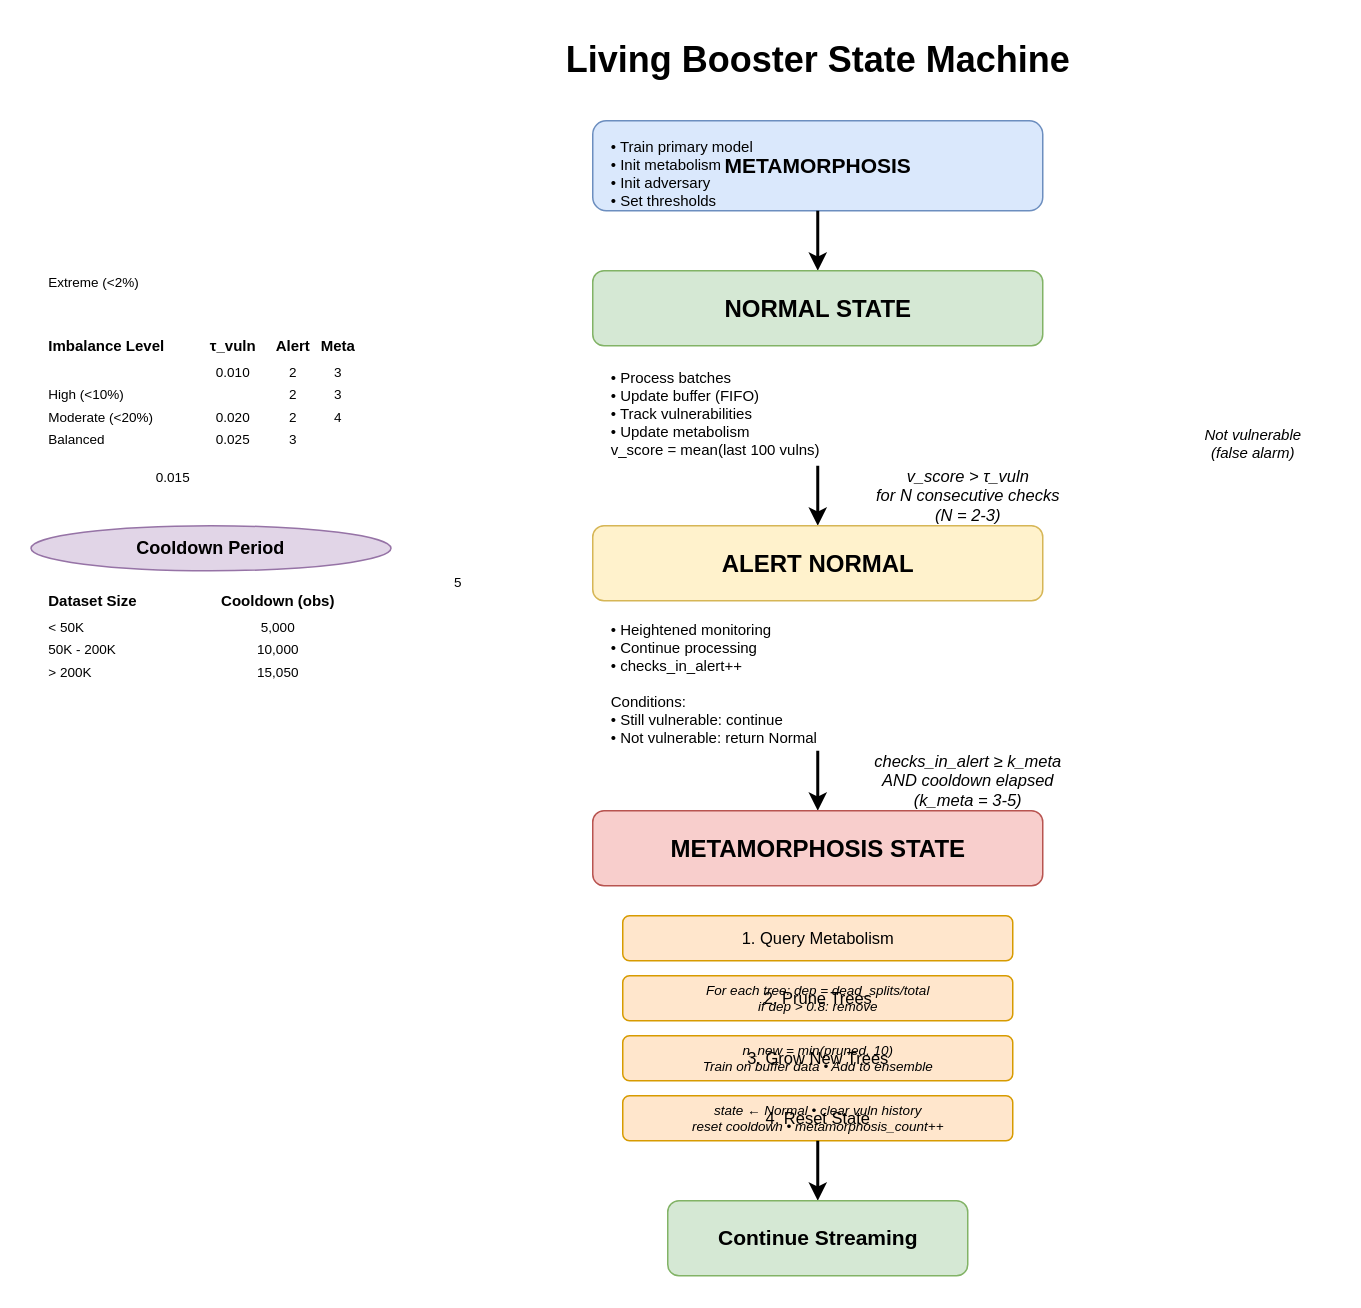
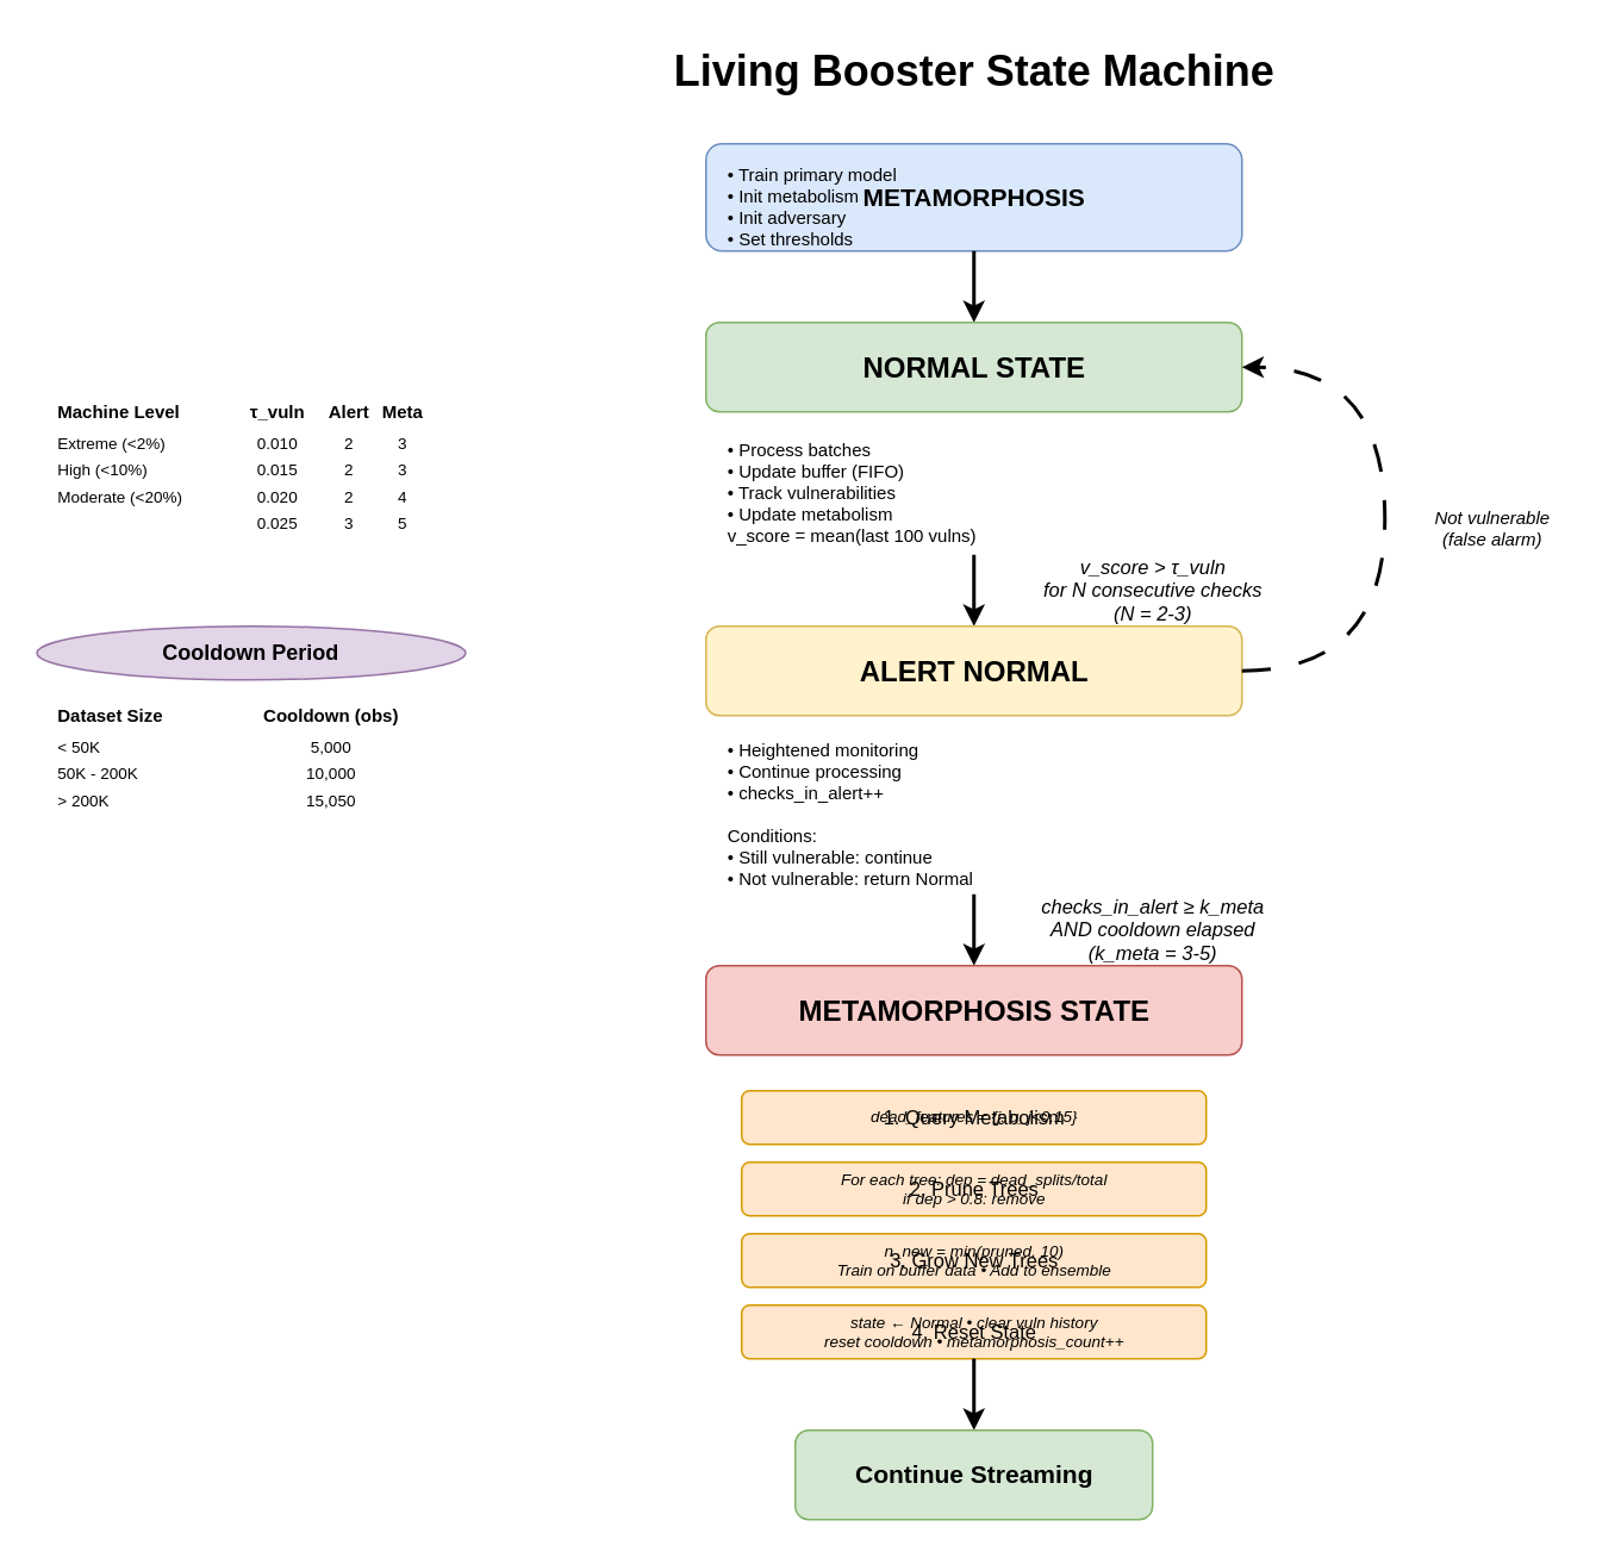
  <mxCell id="0" />
  <mxCell id="1" parent="0" />
  <mxCell id="2" value="Living Booster State Machine" style="text;html=1;strokeColor=none;fillColor=none;align=center;verticalAlign=middle;whiteSpace=wrap;rounded=0;fontSize=24;fontStyle=1" vertex="1" parent="1"><mxGeometry x="344.5" y="20" width="400" height="40" as="geometry" /></mxCell>
  <mxCell id="3" value="METAMORPHOSIS" style="rounded=1;whiteSpace=wrap;html=1;fillColor=#dae8fc;strokeColor=#6c8ebf;fontSize=14;fontStyle=1" vertex="1" parent="1"><mxGeometry x="394.5" y="80" width="300" height="60" as="geometry" /></mxCell>
  <mxCell id="4" value="• Train primary model&lt;br&gt;• Init metabolism&lt;br&gt;• Init adversary&lt;br&gt;• Set thresholds" style="text;html=1;strokeColor=none;fillColor=none;align=left;verticalAlign=middle;whiteSpace=wrap;rounded=0;fontSize=10;" vertex="1" parent="1"><mxGeometry x="404.5" y="90" width="280" height="50" as="geometry" /></mxCell>
  <mxCell id="5" value="" style="endArrow=classic;html=1;fontSize=12;exitX=0.5;exitY=1;exitDx=0;exitDy=0;strokeWidth=2;" edge="1" parent="1" source="3"><mxGeometry width="50" height="50" relative="1" as="geometry"><mxPoint x="544.5" y="180" as="sourcePoint" /><mxPoint x="544.5" y="180" as="targetPoint" /></mxGeometry></mxCell>
  <mxCell id="6" value="NORMAL STATE" style="rounded=1;whiteSpace=wrap;html=1;fillColor=#d5e8d4;strokeColor=#82b366;fontSize=16;fontStyle=1" vertex="1" parent="1"><mxGeometry x="394.5" y="180" width="300" height="50" as="geometry" /></mxCell>
  <mxCell id="7" value="• Process batches&lt;br&gt;• Update buffer (FIFO)&lt;br&gt;• Track vulnerabilities&lt;br&gt;• Update metabolism&lt;br&gt;v_score = mean(last 100 vulns)" style="text;html=1;strokeColor=none;fillColor=none;align=left;verticalAlign=middle;whiteSpace=wrap;rounded=0;fontSize=10;" vertex="1" parent="1"><mxGeometry x="404.5" y="240" width="280" height="70" as="geometry" /></mxCell>
  <mxCell id="8" value="" style="endArrow=classic;html=1;fontSize=12;exitX=0.5;exitY=1;exitDx=0;exitDy=0;strokeWidth=2;" edge="1" parent="1"><mxGeometry width="50" height="50" relative="1" as="geometry"><mxPoint x="544.5" y="310" as="sourcePoint" /><mxPoint x="544.5" y="350" as="targetPoint" /></mxGeometry></mxCell>
  <mxCell id="9" value="v_score &gt; τ_vuln&lt;br&gt;for N consecutive checks&lt;br&gt;(N = 2-3)" style="text;html=1;strokeColor=none;fillColor=none;align=center;verticalAlign=middle;whiteSpace=wrap;rounded=0;fontSize=11;fontStyle=2" vertex="1" parent="1"><mxGeometry x="564.5" y="310" width="160" height="40" as="geometry" /></mxCell>
  <mxCell id="10" value="ALERT NORMAL" style="rounded=1;whiteSpace=wrap;html=1;fillColor=#fff2cc;strokeColor=#d6b656;fontSize=16;fontStyle=1" vertex="1" parent="1"><mxGeometry x="394.5" y="350" width="300" height="50" as="geometry" /></mxCell>
  <mxCell id="11" value="• Heightened monitoring&lt;br&gt;• Continue processing&lt;br&gt;• checks_in_alert++&lt;br&gt;&lt;br&gt;Conditions:&lt;br&gt;• Still vulnerable: continue&lt;br&gt;• Not vulnerable: return Normal" style="text;html=1;strokeColor=none;fillColor=none;align=left;verticalAlign=middle;whiteSpace=wrap;rounded=0;fontSize=10;" vertex="1" parent="1"><mxGeometry x="404.5" y="410" width="280" height="90" as="geometry" /></mxCell>
  <mxCell id="12" value="" style="endArrow=classic;html=1;fontSize=12;strokeWidth=2;" edge="1" parent="1"><mxGeometry width="50" height="50" relative="1" as="geometry"><mxPoint x="544.5" y="500" as="sourcePoint" /><mxPoint x="544.5" y="540" as="targetPoint" /></mxGeometry></mxCell>
  <mxCell id="13" value="checks_in_alert ≥ k_meta&lt;br&gt;AND cooldown elapsed&lt;br&gt;(k_meta = 3-5)" style="text;html=1;strokeColor=none;fillColor=none;align=center;verticalAlign=middle;whiteSpace=wrap;rounded=0;fontSize=11;fontStyle=2" vertex="1" parent="1"><mxGeometry x="564.5" y="500" width="160" height="40" as="geometry" /></mxCell>
  <mxCell id="14" value="METAMORPHOSIS STATE" style="rounded=1;whiteSpace=wrap;html=1;fillColor=#f8cecc;strokeColor=#b85450;fontSize=16;fontStyle=1" vertex="1" parent="1"><mxGeometry x="394.5" y="540" width="300" height="50" as="geometry" /></mxCell>
  <mxCell id="15" value="1. Query Metabolism" style="rounded=1;whiteSpace=wrap;html=1;fillColor=#ffe6cc;strokeColor=#d79b00;fontSize=11;" vertex="1" parent="1"><mxGeometry x="414.5" y="610" width="260" height="30" as="geometry" /></mxCell>
+ <mxCell id="16" value="dead_features = {j: u_j&lt;0.15}" style="text;html=1;strokeColor=none;fillColor=none;align=center;verticalAlign=middle;whiteSpace=wrap;rounded=0;fontSize=9;fontStyle=2" vertex="1" parent="1"><mxGeometry x="424.5" y="615" width="240" height="20" as="geometry" /></mxCell>
  <mxCell id="17" value="2. Prune Trees" style="rounded=1;whiteSpace=wrap;html=1;fillColor=#ffe6cc;strokeColor=#d79b00;fontSize=11;" vertex="1" parent="1"><mxGeometry x="414.5" y="650" width="260" height="30" as="geometry" /></mxCell>
  <mxCell id="18" value="For each tree: dep = dead_splits/total&lt;br&gt;if dep &gt; 0.8: remove" style="text;html=1;strokeColor=none;fillColor=none;align=center;verticalAlign=middle;whiteSpace=wrap;rounded=0;fontSize=9;fontStyle=2" vertex="1" parent="1"><mxGeometry x="424.5" y="655" width="240" height="20" as="geometry" /></mxCell>
  <mxCell id="19" value="3. Grow New Trees" style="rounded=1;whiteSpace=wrap;html=1;fillColor=#ffe6cc;strokeColor=#d79b00;fontSize=11;" vertex="1" parent="1"><mxGeometry x="414.5" y="690" width="260" height="30" as="geometry" /></mxCell>
  <mxCell id="20" value="n_new = min(pruned, 10)&lt;br&gt;Train on buffer data • Add to ensemble" style="text;html=1;strokeColor=none;fillColor=none;align=center;verticalAlign=middle;whiteSpace=wrap;rounded=0;fontSize=9;fontStyle=2" vertex="1" parent="1"><mxGeometry x="424.5" y="695" width="240" height="20" as="geometry" /></mxCell>
  <mxCell id="21" value="4. Reset State" style="rounded=1;whiteSpace=wrap;html=1;fillColor=#ffe6cc;strokeColor=#d79b00;fontSize=11;" vertex="1" parent="1"><mxGeometry x="414.5" y="730" width="260" height="30" as="geometry" /></mxCell>
  <mxCell id="22" value="state ← Normal • clear vuln history&lt;br&gt;reset cooldown • metamorphosis_count++" style="text;html=1;strokeColor=none;fillColor=none;align=center;verticalAlign=middle;whiteSpace=wrap;rounded=0;fontSize=9;fontStyle=2" vertex="1" parent="1"><mxGeometry x="424.5" y="735" width="240" height="20" as="geometry" /></mxCell>
  <mxCell id="23" value="" style="endArrow=classic;html=1;fontSize=12;strokeWidth=2;" edge="1" parent="1"><mxGeometry width="50" height="50" relative="1" as="geometry"><mxPoint x="544.5" y="760" as="sourcePoint" /><mxPoint x="544.5" y="800" as="targetPoint" /></mxGeometry></mxCell>
  <mxCell id="24" value="Continue Streaming" style="rounded=1;whiteSpace=wrap;html=1;fillColor=#d5e8d4;strokeColor=#82b366;fontSize=14;fontStyle=1" vertex="1" parent="1"><mxGeometry x="444.5" y="800" width="200" height="50" as="geometry" /></mxCell>
+ <mxCell id="25" value="" style="endArrow=classic;html=1;fontSize=12;strokeWidth=2;exitX=1;exitY=0.5;exitDx=0;exitDy=0;entryX=1;entryY=0.5;entryDx=0;entryDy=0;curved=1;dashed=1;dashPattern=8 8;" edge="1" parent="1" source="10" target="6"><mxGeometry width="50" height="50" relative="1" as="geometry"><mxPoint x="744.5" y="500" as="sourcePoint" /><mxPoint x="794.5" y="450" as="targetPoint" /><Array as="points"><mxPoint x="774.5" y="375" /><mxPoint x="774.5" y="205" /></Array></mxGeometry></mxCell>
  <mxCell id="26" value="Not vulnerable&lt;br&gt;(false alarm)" style="text;html=1;strokeColor=none;fillColor=none;align=center;verticalAlign=middle;whiteSpace=wrap;rounded=0;fontSize=10;fontStyle=2" vertex="1" parent="1"><mxGeometry x="784.5" y="280" width="100" height="30" as="geometry" /></mxCell>
- <mxCell id="27" value="Imbalance Level" style="text;html=1;strokeColor=none;fillColor=none;align=left;verticalAlign=middle;whiteSpace=wrap;rounded=0;fontSize=10;fontStyle=1" vertex="1" parent="1"><mxGeometry x="30" y="220" width="100" height="20" as="geometry" /></mxCell>
+ <mxCell id="27" value="Machine Level" style="text;html=1;strokeColor=none;fillColor=none;align=left;verticalAlign=middle;whiteSpace=wrap;rounded=0;fontSize=10;fontStyle=1" vertex="1" parent="1"><mxGeometry x="30" y="220" width="100" height="20" as="geometry" /></mxCell>
  <mxCell id="28" value="τ_vuln" style="text;html=1;strokeColor=none;fillColor=none;align=center;verticalAlign=middle;whiteSpace=wrap;rounded=0;fontSize=10;fontStyle=1" vertex="1" parent="1"><mxGeometry x="130" y="220" width="50" height="20" as="geometry" /></mxCell>
  <mxCell id="29" value="Alert" style="text;html=1;strokeColor=none;fillColor=none;align=center;verticalAlign=middle;whiteSpace=wrap;rounded=0;fontSize=10;fontStyle=1" vertex="1" parent="1"><mxGeometry x="180" y="220" width="30" height="20" as="geometry" /></mxCell>
  <mxCell id="30" value="Meta" style="text;html=1;strokeColor=none;fillColor=none;align=center;verticalAlign=middle;whiteSpace=wrap;rounded=0;fontSize=10;fontStyle=1" vertex="1" parent="1"><mxGeometry x="210" y="220" width="30" height="20" as="geometry" /></mxCell>
- <mxCell id="31" value="Extreme (&lt;2%)" style="text;html=1;strokeColor=none;fillColor=none;align=left;verticalAlign=middle;whiteSpace=wrap;rounded=0;fontSize=9;" vertex="1" parent="1"><mxGeometry x="30" y="180" width="100" height="15" as="geometry" /></mxCell>
+ <mxCell id="31" value="Extreme (&lt;2%)" style="text;html=1;strokeColor=none;fillColor=none;align=left;verticalAlign=middle;whiteSpace=wrap;rounded=0;fontSize=9;" vertex="1" parent="1"><mxGeometry x="30" y="240" width="100" height="15" as="geometry" /></mxCell>
  <mxCell id="32" value="0.010" style="text;html=1;strokeColor=none;fillColor=none;align=center;verticalAlign=middle;whiteSpace=wrap;rounded=0;fontSize=9;" vertex="1" parent="1"><mxGeometry x="130" y="240" width="50" height="15" as="geometry" /></mxCell>
  <mxCell id="33" value="2" style="text;html=1;strokeColor=none;fillColor=none;align=center;verticalAlign=middle;whiteSpace=wrap;rounded=0;fontSize=9;" vertex="1" parent="1"><mxGeometry x="180" y="240" width="30" height="15" as="geometry" /></mxCell>
  <mxCell id="34" value="3" style="text;html=1;strokeColor=none;fillColor=none;align=center;verticalAlign=middle;whiteSpace=wrap;rounded=0;fontSize=9;" vertex="1" parent="1"><mxGeometry x="210" y="240" width="30" height="15" as="geometry" /></mxCell>
  <mxCell id="35" value="High (&lt;10%)" style="text;html=1;strokeColor=none;fillColor=none;align=left;verticalAlign=middle;whiteSpace=wrap;rounded=0;fontSize=9;" vertex="1" parent="1"><mxGeometry x="30" y="255" width="100" height="15" as="geometry" /></mxCell>
- <mxCell id="36" value="0.015" style="text;html=1;strokeColor=none;fillColor=none;align=center;verticalAlign=middle;whiteSpace=wrap;rounded=0;fontSize=9;" vertex="1" parent="1"><mxGeometry x="90" y="310" width="50" height="15" as="geometry" /></mxCell>
+ <mxCell id="36" value="0.015" style="text;html=1;strokeColor=none;fillColor=none;align=center;verticalAlign=middle;whiteSpace=wrap;rounded=0;fontSize=9;" vertex="1" parent="1"><mxGeometry x="130" y="255" width="50" height="15" as="geometry" /></mxCell>
  <mxCell id="37" value="2" style="text;html=1;strokeColor=none;fillColor=none;align=center;verticalAlign=middle;whiteSpace=wrap;rounded=0;fontSize=9;" vertex="1" parent="1"><mxGeometry x="180" y="255" width="30" height="15" as="geometry" /></mxCell>
  <mxCell id="38" value="3" style="text;html=1;strokeColor=none;fillColor=none;align=center;verticalAlign=middle;whiteSpace=wrap;rounded=0;fontSize=9;" vertex="1" parent="1"><mxGeometry x="210" y="255" width="30" height="15" as="geometry" /></mxCell>
  <mxCell id="39" value="Moderate (&lt;20%)" style="text;html=1;strokeColor=none;fillColor=none;align=left;verticalAlign=middle;whiteSpace=wrap;rounded=0;fontSize=9;" vertex="1" parent="1"><mxGeometry x="30" y="270" width="100" height="15" as="geometry" /></mxCell>
  <mxCell id="40" value="0.020" style="text;html=1;strokeColor=none;fillColor=none;align=center;verticalAlign=middle;whiteSpace=wrap;rounded=0;fontSize=9;" vertex="1" parent="1"><mxGeometry x="130" y="270" width="50" height="15" as="geometry" /></mxCell>
  <mxCell id="41" value="2" style="text;html=1;strokeColor=none;fillColor=none;align=center;verticalAlign=middle;whiteSpace=wrap;rounded=0;fontSize=9;" vertex="1" parent="1"><mxGeometry x="180" y="270" width="30" height="15" as="geometry" /></mxCell>
  <mxCell id="42" value="4" style="text;html=1;strokeColor=none;fillColor=none;align=center;verticalAlign=middle;whiteSpace=wrap;rounded=0;fontSize=9;" vertex="1" parent="1"><mxGeometry x="210" y="270" width="30" height="15" as="geometry" /></mxCell>
- <mxCell id="43" value="Balanced" style="text;html=1;strokeColor=none;fillColor=none;align=left;verticalAlign=middle;whiteSpace=wrap;rounded=0;fontSize=9;" vertex="1" parent="1"><mxGeometry x="30" y="285" width="100" height="15" as="geometry" /></mxCell>
  <mxCell id="44" value="0.025" style="text;html=1;strokeColor=none;fillColor=none;align=center;verticalAlign=middle;whiteSpace=wrap;rounded=0;fontSize=9;" vertex="1" parent="1"><mxGeometry x="130" y="285" width="50" height="15" as="geometry" /></mxCell>
  <mxCell id="45" value="3" style="text;html=1;strokeColor=none;fillColor=none;align=center;verticalAlign=middle;whiteSpace=wrap;rounded=0;fontSize=9;" vertex="1" parent="1"><mxGeometry x="180" y="285" width="30" height="15" as="geometry" /></mxCell>
- <mxCell id="46" value="5" style="text;html=1;strokeColor=none;fillColor=none;align=center;verticalAlign=middle;whiteSpace=wrap;rounded=0;fontSize=9;" vertex="1" parent="1"><mxGeometry x="290" y="380" width="30" height="15" as="geometry" /></mxCell>
+ <mxCell id="46" value="5" style="text;html=1;strokeColor=none;fillColor=none;align=center;verticalAlign=middle;whiteSpace=wrap;rounded=0;fontSize=9;" vertex="1" parent="1"><mxGeometry x="210" y="285" width="30" height="15" as="geometry" /></mxCell>
  <mxCell id="47" value="Cooldown Period" style="ellipse;whiteSpace=wrap;html=1;fillColor=#e1d5e7;strokeColor=#9673a6;fontSize=12;fontStyle=1;" vertex="1" parent="1"><mxGeometry x="20" y="350" width="240" height="30" as="geometry" /></mxCell>
  <mxCell id="48" value="Dataset Size" style="text;html=1;strokeColor=none;fillColor=none;align=left;verticalAlign=middle;whiteSpace=wrap;rounded=0;fontSize=10;fontStyle=1" vertex="1" parent="1"><mxGeometry x="30" y="390" width="100" height="20" as="geometry" /></mxCell>
  <mxCell id="49" value="Cooldown (obs)" style="text;html=1;strokeColor=none;fillColor=none;align=center;verticalAlign=middle;whiteSpace=wrap;rounded=0;fontSize=10;fontStyle=1" vertex="1" parent="1"><mxGeometry x="130" y="390" width="110" height="20" as="geometry" /></mxCell>
  <mxCell id="50" value="&lt; 50K" style="text;html=1;strokeColor=none;fillColor=none;align=left;verticalAlign=middle;whiteSpace=wrap;rounded=0;fontSize=9;" vertex="1" parent="1"><mxGeometry x="30" y="410" width="100" height="15" as="geometry" /></mxCell>
  <mxCell id="51" value="5,000" style="text;html=1;strokeColor=none;fillColor=none;align=center;verticalAlign=middle;whiteSpace=wrap;rounded=0;fontSize=9;" vertex="1" parent="1"><mxGeometry x="130" y="410" width="110" height="15" as="geometry" /></mxCell>
  <mxCell id="52" value="50K - 200K" style="text;html=1;strokeColor=none;fillColor=none;align=left;verticalAlign=middle;whiteSpace=wrap;rounded=0;fontSize=9;" vertex="1" parent="1"><mxGeometry x="30" y="425" width="100" height="15" as="geometry" /></mxCell>
  <mxCell id="53" value="10,000" style="text;html=1;strokeColor=none;fillColor=none;align=center;verticalAlign=middle;whiteSpace=wrap;rounded=0;fontSize=9;" vertex="1" parent="1"><mxGeometry x="130" y="425" width="110" height="15" as="geometry" /></mxCell>
  <mxCell id="54" value="&gt; 200K" style="text;html=1;strokeColor=none;fillColor=none;align=left;verticalAlign=middle;whiteSpace=wrap;rounded=0;fontSize=9;" vertex="1" parent="1"><mxGeometry x="30" y="440" width="100" height="15" as="geometry" /></mxCell>
  <mxCell id="55" value="15,050" style="text;html=1;strokeColor=none;fillColor=none;align=center;verticalAlign=middle;whiteSpace=wrap;rounded=0;fontSize=9;" vertex="1" parent="1"><mxGeometry x="130" y="440" width="110" height="15" as="geometry" /></mxCell>
